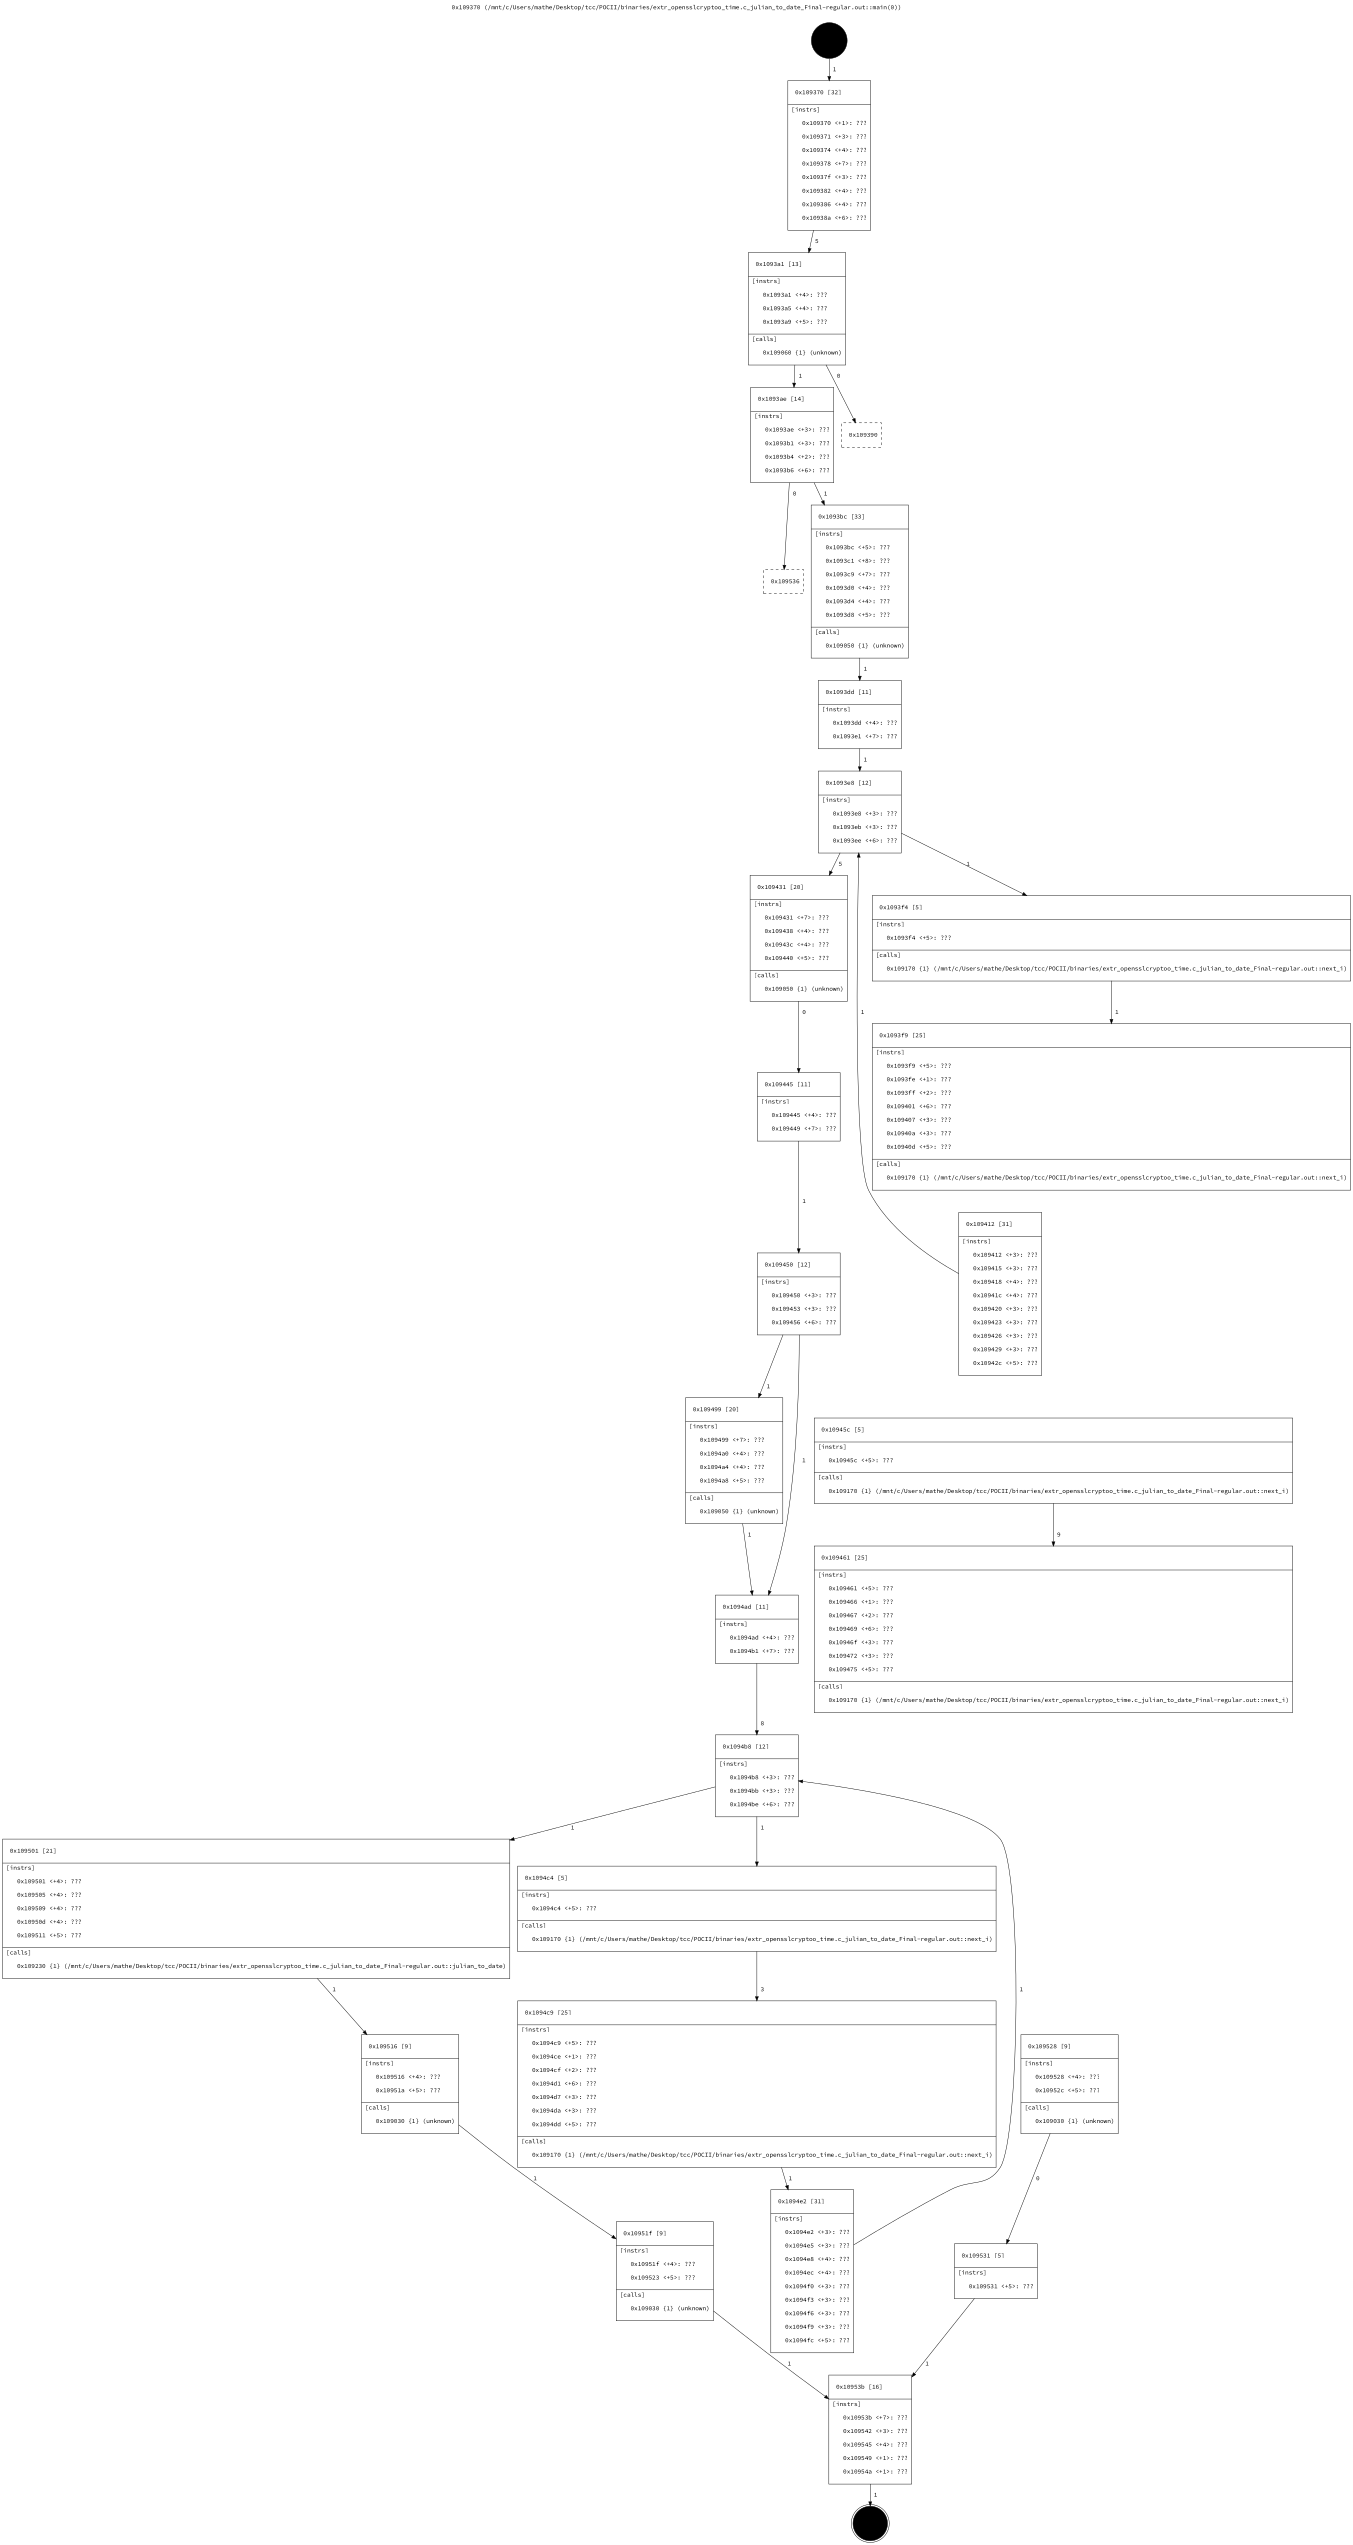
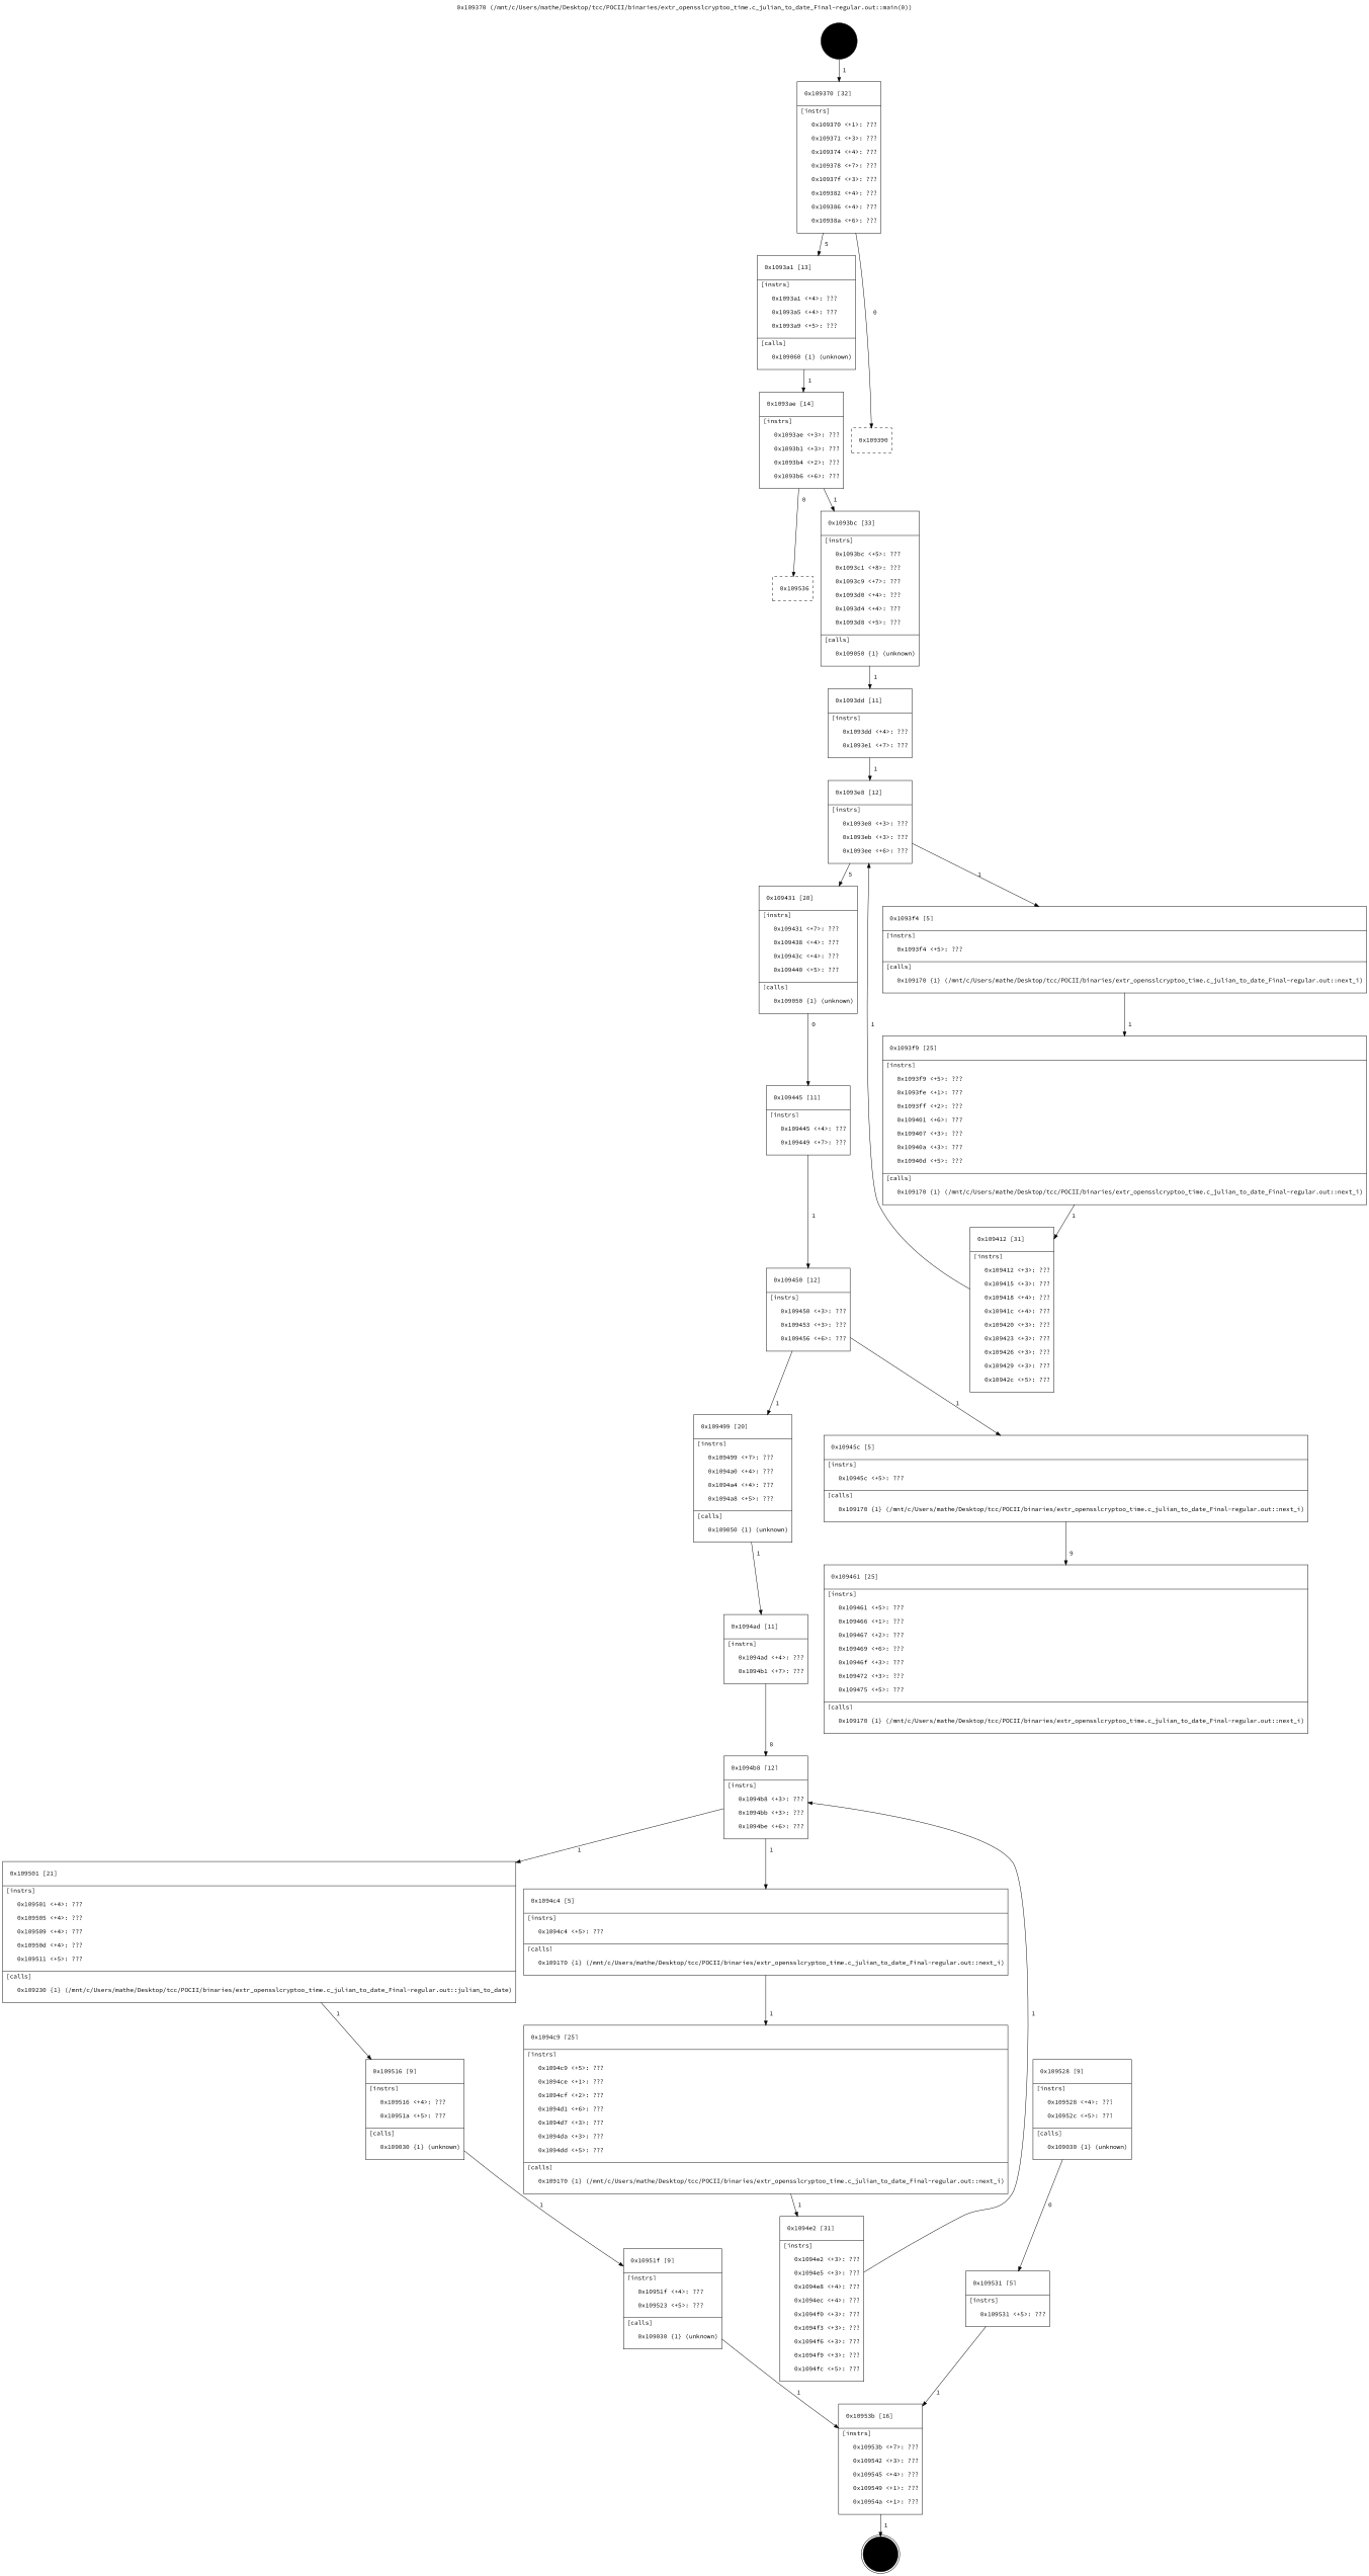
  digraph {
    fontname="Source Code Pro"
    label="0x109370 (/mnt/c/Users/mathe/Desktop/tcc/POCII/binaries/extr_opensslcryptoo_time.c_julian_to_date_Final-regular.out::main(0))"
    labelloc=t
    node [fontname="Source Code Pro" shape=record]
    edge [fontname="Source Code Pro"]
    Entry [fillcolor=black height=0.3 shape=circle style=filled width=0.3]
    n2 [label="{\n     0x109370 [32]\l\n     | [instrs]\l\n     &nbsp;&nbsp;0x109370 \<+1\>: ???\l\n     &nbsp;&nbsp;0x109371 \<+3\>: ???\l\n     &nbsp;&nbsp;0x109374 \<+4\>: ???\l\n     &nbsp;&nbsp;0x109378 \<+7\>: ???\l\n     &nbsp;&nbsp;0x10937f \<+3\>: ???\l\n     &nbsp;&nbsp;0x109382 \<+4\>: ???\l\n     &nbsp;&nbsp;0x109386 \<+4\>: ???\l\n     &nbsp;&nbsp;0x10938a \<+6\>: ???\l\n  }"]
    n3 [label="{\n     0x1093a1 [13]\l\n     | [instrs]\l\n     &nbsp;&nbsp;0x1093a1 \<+4\>: ???\l\n     &nbsp;&nbsp;0x1093a5 \<+4\>: ???\l\n     &nbsp;&nbsp;0x1093a9 \<+5\>: ???\l\n     | [calls]\l\n     &nbsp;&nbsp;0x109060 \{1\} (unknown)\l\n  }"]
    n4 [label="{\n     0x109390\l\n  }" style=dashed]
    n5 [label="{\n     0x1093ae [14]\l\n     | [instrs]\l\n     &nbsp;&nbsp;0x1093ae \<+3\>: ???\l\n     &nbsp;&nbsp;0x1093b1 \<+3\>: ???\l\n     &nbsp;&nbsp;0x1093b4 \<+2\>: ???\l\n     &nbsp;&nbsp;0x1093b6 \<+6\>: ???\l\n  }"]
    n6 [label="{\n     0x109536\l\n  }" style=dashed]
    n7 [label="{\n     0x1093bc [33]\l\n     | [instrs]\l\n     &nbsp;&nbsp;0x1093bc \<+5\>: ???\l\n     &nbsp;&nbsp;0x1093c1 \<+8\>: ???\l\n     &nbsp;&nbsp;0x1093c9 \<+7\>: ???\l\n     &nbsp;&nbsp;0x1093d0 \<+4\>: ???\l\n     &nbsp;&nbsp;0x1093d4 \<+4\>: ???\l\n     &nbsp;&nbsp;0x1093d8 \<+5\>: ???\l\n     | [calls]\l\n     &nbsp;&nbsp;0x109050 \{1\} (unknown)\l\n  }"]
    n8 [label="{\n     0x1093dd [11]\l\n     | [instrs]\l\n     &nbsp;&nbsp;0x1093dd \<+4\>: ???\l\n     &nbsp;&nbsp;0x1093e1 \<+7\>: ???\l\n  }"]
    n9 [label="{\n     0x1093e8 [12]\l\n     | [instrs]\l\n     &nbsp;&nbsp;0x1093e8 \<+3\>: ???\l\n     &nbsp;&nbsp;0x1093eb \<+3\>: ???\l\n     &nbsp;&nbsp;0x1093ee \<+6\>: ???\l\n  }"]
    Exit [fillcolor=black height=0.3 peripheries=2 shape=circle style=filled width=0.3]
    n11 [label="{\n     0x109431 [20]\l\n     | [instrs]\l\n     &nbsp;&nbsp;0x109431 \<+7\>: ???\l\n     &nbsp;&nbsp;0x109438 \<+4\>: ???\l\n     &nbsp;&nbsp;0x10943c \<+4\>: ???\l\n     &nbsp;&nbsp;0x109440 \<+5\>: ???\l\n     | [calls]\l\n     &nbsp;&nbsp;0x109050 \{1\} (unknown)\l\n  }"]
    n12 [label="{\n     0x1093f4 [5]\l\n     | [instrs]\l\n     &nbsp;&nbsp;0x1093f4 \<+5\>: ???\l\n     | [calls]\l\n     &nbsp;&nbsp;0x109170 \{1\} (/mnt/c/Users/mathe/Desktop/tcc/POCII/binaries/extr_opensslcryptoo_time.c_julian_to_date_Final-regular.out::next_i)\l\n  }"]
    n13 [label="{\n     0x109445 [11]\l\n     | [instrs]\l\n     &nbsp;&nbsp;0x109445 \<+4\>: ???\l\n     &nbsp;&nbsp;0x109449 \<+7\>: ???\l\n  }"]
    n14 [label="{\n     0x1093f9 [25]\l\n     | [instrs]\l\n     &nbsp;&nbsp;0x1093f9 \<+5\>: ???\l\n     &nbsp;&nbsp;0x1093fe \<+1\>: ???\l\n     &nbsp;&nbsp;0x1093ff \<+2\>: ???\l\n     &nbsp;&nbsp;0x109401 \<+6\>: ???\l\n     &nbsp;&nbsp;0x109407 \<+3\>: ???\l\n     &nbsp;&nbsp;0x10940a \<+3\>: ???\l\n     &nbsp;&nbsp;0x10940d \<+5\>: ???\l\n     | [calls]\l\n     &nbsp;&nbsp;0x109170 \{1\} (/mnt/c/Users/mathe/Desktop/tcc/POCII/binaries/extr_opensslcryptoo_time.c_julian_to_date_Final-regular.out::next_i)\l\n  }"]
    n15 [label="{\n     0x109450 [12]\l\n     | [instrs]\l\n     &nbsp;&nbsp;0x109450 \<+3\>: ???\l\n     &nbsp;&nbsp;0x109453 \<+3\>: ???\l\n     &nbsp;&nbsp;0x109456 \<+6\>: ???\l\n  }"]
    n16 [label="{\n     0x109412 [31]\l\n     | [instrs]\l\n     &nbsp;&nbsp;0x109412 \<+3\>: ???\l\n     &nbsp;&nbsp;0x109415 \<+3\>: ???\l\n     &nbsp;&nbsp;0x109418 \<+4\>: ???\l\n     &nbsp;&nbsp;0x10941c \<+4\>: ???\l\n     &nbsp;&nbsp;0x109420 \<+3\>: ???\l\n     &nbsp;&nbsp;0x109423 \<+3\>: ???\l\n     &nbsp;&nbsp;0x109426 \<+3\>: ???\l\n     &nbsp;&nbsp;0x109429 \<+3\>: ???\l\n     &nbsp;&nbsp;0x10942c \<+5\>: ???\l\n  }"]
    n17 [label="{\n     0x109499 [20]\l\n     | [instrs]\l\n     &nbsp;&nbsp;0x109499 \<+7\>: ???\l\n     &nbsp;&nbsp;0x1094a0 \<+4\>: ???\l\n     &nbsp;&nbsp;0x1094a4 \<+4\>: ???\l\n     &nbsp;&nbsp;0x1094a8 \<+5\>: ???\l\n     | [calls]\l\n     &nbsp;&nbsp;0x109050 \{1\} (unknown)\l\n  }"]
    n18 [label="{\n     0x10945c [5]\l\n     | [instrs]\l\n     &nbsp;&nbsp;0x10945c \<+5\>: ???\l\n     | [calls]\l\n     &nbsp;&nbsp;0x109170 \{1\} (/mnt/c/Users/mathe/Desktop/tcc/POCII/binaries/extr_opensslcryptoo_time.c_julian_to_date_Final-regular.out::next_i)\l\n  }"]
    n19 [label="{\n     0x1094ad [11]\l\n     | [instrs]\l\n     &nbsp;&nbsp;0x1094ad \<+4\>: ???\l\n     &nbsp;&nbsp;0x1094b1 \<+7\>: ???\l\n  }"]
    n20 [label="{\n     0x109461 [25]\l\n     | [instrs]\l\n     &nbsp;&nbsp;0x109461 \<+5\>: ???\l\n     &nbsp;&nbsp;0x109466 \<+1\>: ???\l\n     &nbsp;&nbsp;0x109467 \<+2\>: ???\l\n     &nbsp;&nbsp;0x109469 \<+6\>: ???\l\n     &nbsp;&nbsp;0x10946f \<+3\>: ???\l\n     &nbsp;&nbsp;0x109472 \<+3\>: ???\l\n     &nbsp;&nbsp;0x109475 \<+5\>: ???\l\n     | [calls]\l\n     &nbsp;&nbsp;0x109170 \{1\} (/mnt/c/Users/mathe/Desktop/tcc/POCII/binaries/extr_opensslcryptoo_time.c_julian_to_date_Final-regular.out::next_i)\l\n  }"]
    n21 [label="{\n     0x1094b8 [12]\l\n     | [instrs]\l\n     &nbsp;&nbsp;0x1094b8 \<+3\>: ???\l\n     &nbsp;&nbsp;0x1094bb \<+3\>: ???\l\n     &nbsp;&nbsp;0x1094be \<+6\>: ???\l\n  }"]
    n22 [label="{\n     0x109501 [21]\l\n     | [instrs]\l\n     &nbsp;&nbsp;0x109501 \<+4\>: ???\l\n     &nbsp;&nbsp;0x109505 \<+4\>: ???\l\n     &nbsp;&nbsp;0x109509 \<+4\>: ???\l\n     &nbsp;&nbsp;0x10950d \<+4\>: ???\l\n     &nbsp;&nbsp;0x109511 \<+5\>: ???\l\n     | [calls]\l\n     &nbsp;&nbsp;0x109230 \{1\} (/mnt/c/Users/mathe/Desktop/tcc/POCII/binaries/extr_opensslcryptoo_time.c_julian_to_date_Final-regular.out::julian_to_date)\l\n  }"]
    n23 [label="{\n     0x1094c4 [5]\l\n     | [instrs]\l\n     &nbsp;&nbsp;0x1094c4 \<+5\>: ???\l\n     | [calls]\l\n     &nbsp;&nbsp;0x109170 \{1\} (/mnt/c/Users/mathe/Desktop/tcc/POCII/binaries/extr_opensslcryptoo_time.c_julian_to_date_Final-regular.out::next_i)\l\n  }"]
    n24 [label="{\n     0x109516 [9]\l\n     | [instrs]\l\n     &nbsp;&nbsp;0x109516 \<+4\>: ???\l\n     &nbsp;&nbsp;0x10951a \<+5\>: ???\l\n     | [calls]\l\n     &nbsp;&nbsp;0x109030 \{1\} (unknown)\l\n  }"]
    n25 [label="{\n     0x1094c9 [25]\l\n     | [instrs]\l\n     &nbsp;&nbsp;0x1094c9 \<+5\>: ???\l\n     &nbsp;&nbsp;0x1094ce \<+1\>: ???\l\n     &nbsp;&nbsp;0x1094cf \<+2\>: ???\l\n     &nbsp;&nbsp;0x1094d1 \<+6\>: ???\l\n     &nbsp;&nbsp;0x1094d7 \<+3\>: ???\l\n     &nbsp;&nbsp;0x1094da \<+3\>: ???\l\n     &nbsp;&nbsp;0x1094dd \<+5\>: ???\l\n     | [calls]\l\n     &nbsp;&nbsp;0x109170 \{1\} (/mnt/c/Users/mathe/Desktop/tcc/POCII/binaries/extr_opensslcryptoo_time.c_julian_to_date_Final-regular.out::next_i)\l\n  }"]
    n26 [label="{\n     0x10951f [9]\l\n     | [instrs]\l\n     &nbsp;&nbsp;0x10951f \<+4\>: ???\l\n     &nbsp;&nbsp;0x109523 \<+5\>: ???\l\n     | [calls]\l\n     &nbsp;&nbsp;0x109030 \{1\} (unknown)\l\n  }"]
    n27 [label="{\n     0x1094e2 [31]\l\n     | [instrs]\l\n     &nbsp;&nbsp;0x1094e2 \<+3\>: ???\l\n     &nbsp;&nbsp;0x1094e5 \<+3\>: ???\l\n     &nbsp;&nbsp;0x1094e8 \<+4\>: ???\l\n     &nbsp;&nbsp;0x1094ec \<+4\>: ???\l\n     &nbsp;&nbsp;0x1094f0 \<+3\>: ???\l\n     &nbsp;&nbsp;0x1094f3 \<+3\>: ???\l\n     &nbsp;&nbsp;0x1094f6 \<+3\>: ???\l\n     &nbsp;&nbsp;0x1094f9 \<+3\>: ???\l\n     &nbsp;&nbsp;0x1094fc \<+5\>: ???\l\n  }"]
    n28 [label="{\n     0x10953b [16]\l\n     | [instrs]\l\n     &nbsp;&nbsp;0x10953b \<+7\>: ???\l\n     &nbsp;&nbsp;0x109542 \<+3\>: ???\l\n     &nbsp;&nbsp;0x109545 \<+4\>: ???\l\n     &nbsp;&nbsp;0x109549 \<+1\>: ???\l\n     &nbsp;&nbsp;0x10954a \<+1\>: ???\l\n  }"]
    n29 [label="{\n     0x109528 [9]\l\n     | [instrs]\l\n     &nbsp;&nbsp;0x109528 \<+4\>: ???\l\n     &nbsp;&nbsp;0x10952c \<+5\>: ???\l\n     | [calls]\l\n     &nbsp;&nbsp;0x109030 \{1\} (unknown)\l\n  }"]
    n30 [label="{\n     0x109531 [5]\l\n     | [instrs]\l\n     &nbsp;&nbsp;0x109531 \<+5\>: ???\l\n  }"]
    Entry -> n2 [label=" 1"]
    n2 -> n3 [label=" 5"]
-   n3 -> n4 [label=" 0"]
+   n2 -> n4 [label=" 0"]
    n3 -> n5 [label=" 1"]
    n5 -> n6 [label=" 0"]
    n5 -> n7 [label=" 1"]
    n7 -> n8 [label=" 1"]
    n8 -> n9 [label=" 1"]
    n9 -> n11 [label=" 5"]
    n9 -> n12 [label=" 1"]
    n11 -> n13 [label=" 0"]
    n12 -> n14 [label=" 1"]
    n13 -> n15 [label=" 1"]
+   n14 -> n16 [label=" 1"]
    n15 -> n17 [label=" 1"]
-   n15 -> n19 [label=" 1"]
+   n15 -> n18 [label=" 1"]
    n16 -> n9 [label=" 1"]
    n17 -> n19 [label=" 1"]
    n18 -> n20 [label=" 9"]
    n19 -> n21 [label=" 8"]
    n21 -> n22 [label=" 1"]
    n21 -> n23 [label=" 1"]
    n22 -> n24 [label=" 1"]
-   n23 -> n25 [label=" 3"]
+   n23 -> n25 [label=" 1"]
    n24 -> n26 [label=" 1"]
    n25 -> n27 [label=" 1"]
    n26 -> n28 [label=" 1"]
    n27 -> n21 [label=" 1"]
    n28 -> Exit [label=" 1"]
    n29 -> n30 [label=" 0"]
    n30 -> n28 [label=" 1"]
  }
